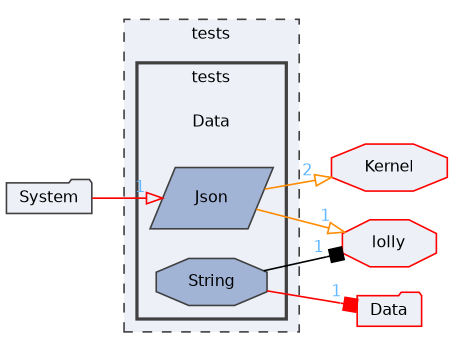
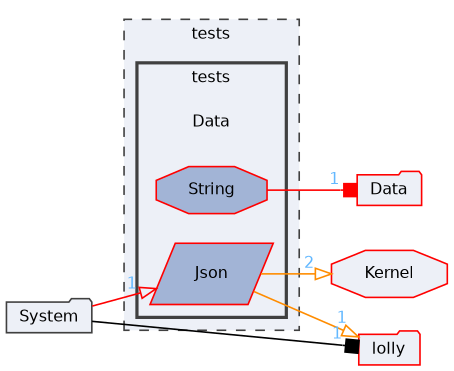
  digraph {
    compound=true
    rankdir=LR
    node [fontname=Helvetica fontsize=10 shape=folder color=grey25 fillcolor="#edf0f7" style=filled]
    edge [arrowhead=onormal color=darkorange fontcolor=steelblue1 fontname=Helvetica fontsize=10 headlabel=1 labeldistance=1.5 labelfontname=Helvetica labelfontsize=10]
    n1 [height=0.2 label=Data shape=plaintext width=0.4 color="" fillcolor="" style=""]
-   n2 [fillcolor="#a2b4d6" height=0.2 label=Json shape=parallelogram width=0.4]
-   n3 [fillcolor="#a2b4d6" height=0.2 label=String shape=octagon width=0.4]
+   n2 [color=red fillcolor="#a2b4d6" height=0.2 label=Json shape=parallelogram width=0.4]
+   n3 [color=red fillcolor="#a2b4d6" height=0.2 label=String shape=octagon width=0.4]
    n4 [color=red height=0.2 label=Kernel shape=octagon width=0.4]
-   n5 [color=red height=0.2 label=lolly shape=octagon width=0.4]
+   n5 [color=red height=0.2 label=lolly width=0.4]
    n6 [color=red height=0.2 label=Data width=0.4]
    n7 [height=0.2 label=System width=0.4]
    subgraph cluster_1 {
      bgcolor="#edf0f7"
      fontname=Helvetica
      fontsize=10
      label=tests
      pencolor=grey25
      style="filled,dashed"
      subgraph cluster_2 {
        bgcolor="#edf0f7"
        fontname=Helvetica
        fontsize=10
        label=tests
        pencolor=grey25
        style="filled,bold"
        n1
        n2
        n3
      }
    }
    n2 -> n4 [headlabel=2]
    n2 -> n5
-   n3 -> n5 [arrowhead=box color=black]
+   n7 -> n5 [arrowhead=box color=black]
    n3 -> n6 [arrowhead=box color=red]
    n7 -> n2 [color=red]
  }
